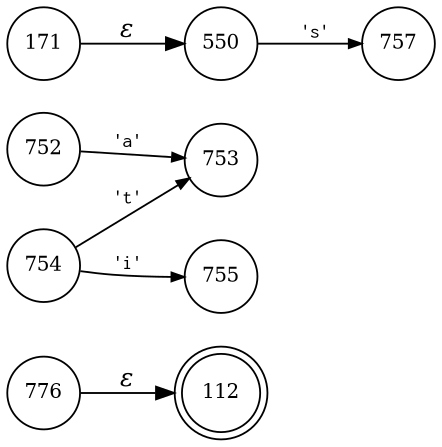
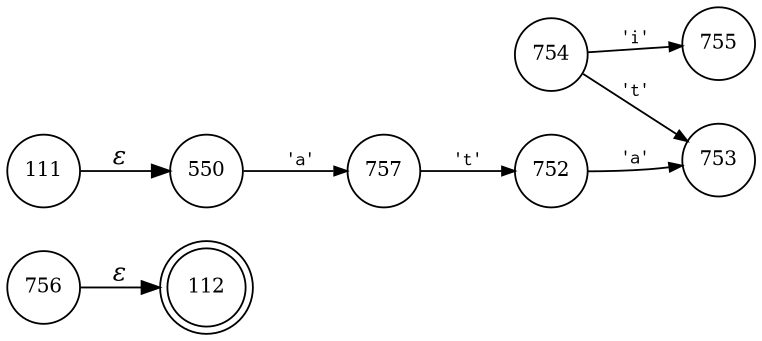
  digraph {
    rankdir=LR
    node [fixedsize=true fontsize=11 shape=circle peripheries=1]
    edge [arrowhead=normal arrowsize=.7 fontname=Courier fontsize=11]
    n1 [label=112 shape=doublecircle width=.6 peripheries=""]
    n2 [label=752 width=.55]
    n3 [label=753 width=.55]
    n4 [label=754 width=.55]
    n5 [label=755 width=.55]
-   n6 [label=776 width=.55]
+   n6 [label=756 width=.55]
    n7 [label=550 width=.55]
    n8 [label=757 width=.55]
-   n9 [label=171 width=.55]
+   n9 [label=111 width=.55]
    n2 -> n3 [label="'a'"]
    n4 -> n3 [label="'t'"]
    n4 -> n5 [label="'i'"]
    n6 -> n1 [fontname="Times-Italic" label="&epsilon;" arrowhead="" arrowsize="" fontsize=""]
-   n7 -> n8 [label="'s'"]
+   n7 -> n8 [label="'a'"]
+   n8 -> n2 [label="'t'"]
    n9 -> n7 [fontname="Times-Italic" label="&epsilon;" arrowhead="" arrowsize="" fontsize=""]
  }
